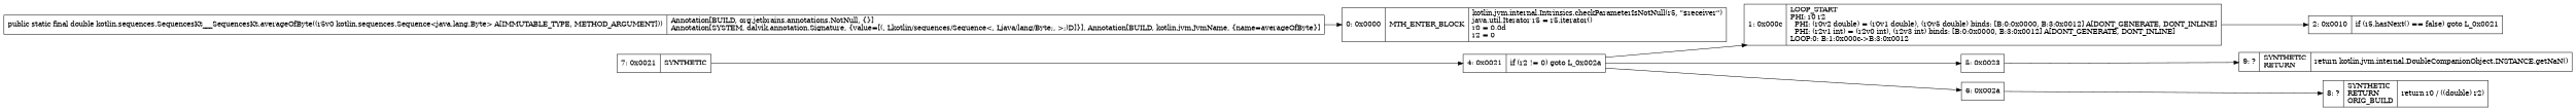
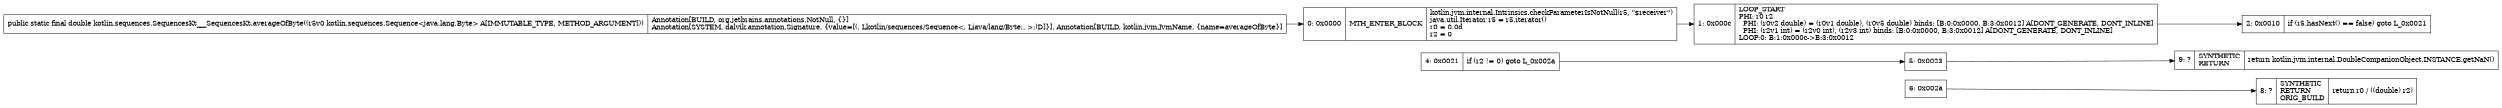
  digraph {
    rankdir=LR
    node [shape=record]
    n1 [label="{0\:\ 0x0000|MTH_ENTER_BLOCK\l|kotlin.jvm.internal.Intrinsics.checkParameterIsNotNull(r5, \"$receiver\")\ljava.util.Iterator r5 = r5.iterator()\lr0 = 0.0d\lr2 = 0\l}"]
    n2 [label="{1\:\ 0x000c|LOOP_START\lPHI: r0 r2 \l  PHI: (r0v2 double) = (r0v1 double), (r0v5 double) binds: [B:0:0x0000, B:3:0x0012] A[DONT_GENERATE, DONT_INLINE]\l  PHI: (r2v1 int) = (r2v0 int), (r2v3 int) binds: [B:0:0x0000, B:3:0x0012] A[DONT_GENERATE, DONT_INLINE]\lLOOP:0: B:1:0x000c\-\>B:3:0x0012\l}"]
    n3 [label="{2\:\ 0x0010|if (r5.hasNext() == false) goto L_0x0021\l}"]
-   n4 [label="{7\:\ 0x0021|SYNTHETIC\l}"]
    n5 [label="{4\:\ 0x0021|if (r2 != 0) goto L_0x002a\l}"]
    n6 [label="{5\:\ 0x0023}"]
    n7 [label="{6\:\ 0x002a}"]
    n8 [label="{9\:\ ?|SYNTHETIC\lRETURN\l|return kotlin.jvm.internal.DoubleCompanionObject.INSTANCE.getNaN()\l}"]
    n9 [label="{8\:\ ?|SYNTHETIC\lRETURN\lORIG_BUILD\l|return r0 \/ ((double) r2)\l}"]
    n10 [label="{public static final double kotlin.sequences.SequencesKt___SequencesKt.averageOfByte((r5v0 kotlin.sequences.Sequence\<java.lang.Byte\> A[IMMUTABLE_TYPE, METHOD_ARGUMENT]))  | Annotation[BUILD, org.jetbrains.annotations.NotNull, \{\}]\lAnnotation[SYSTEM, dalvik.annotation.Signature, \{value=[(, Lkotlin\/sequences\/Sequence\<, Ljava\/lang\/Byte;, \>;)D]\}], Annotation[BUILD, kotlin.jvm.JvmName, \{name=averageOfByte\}]\l}"]
-   n5 -> n2
+   n1 -> n2
    n2 -> n3
-   n4 -> n5
    n5 -> n6 [style=solid]
-   n5 -> n7
    n6 -> n8
    n7 -> n9
    n10 -> n1
  }
